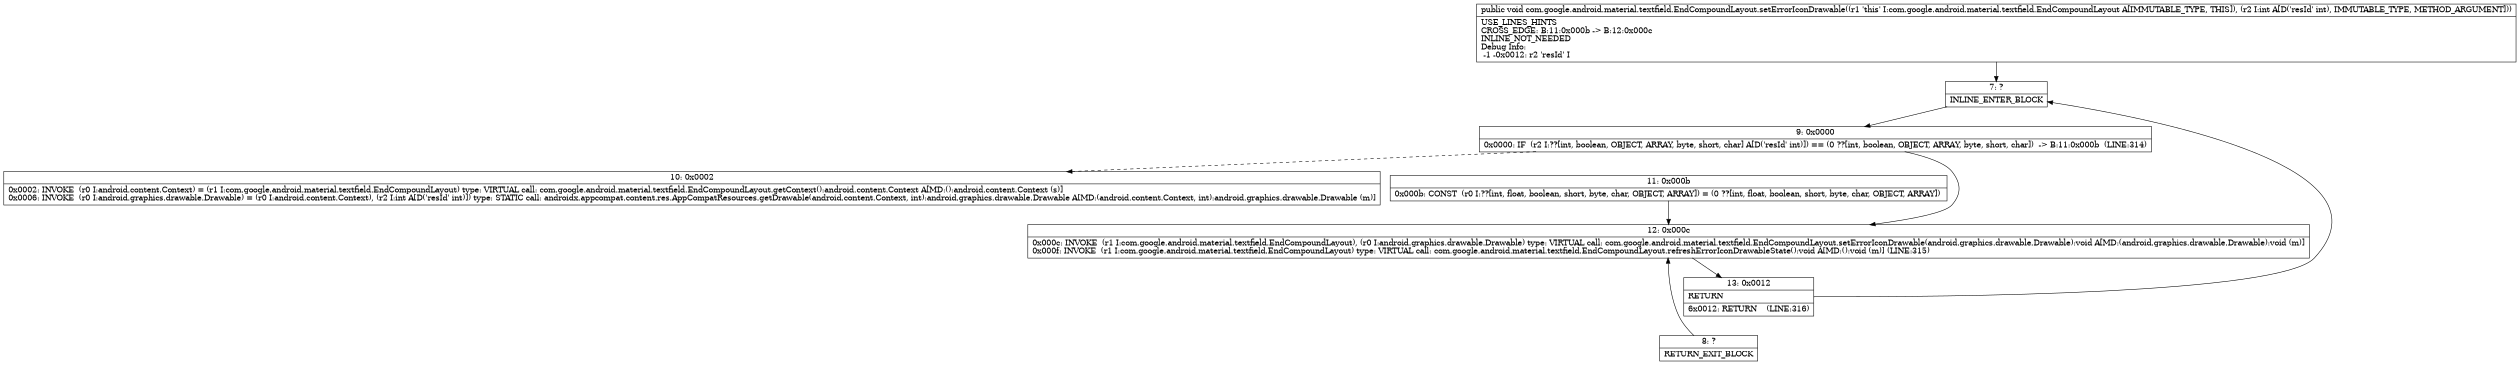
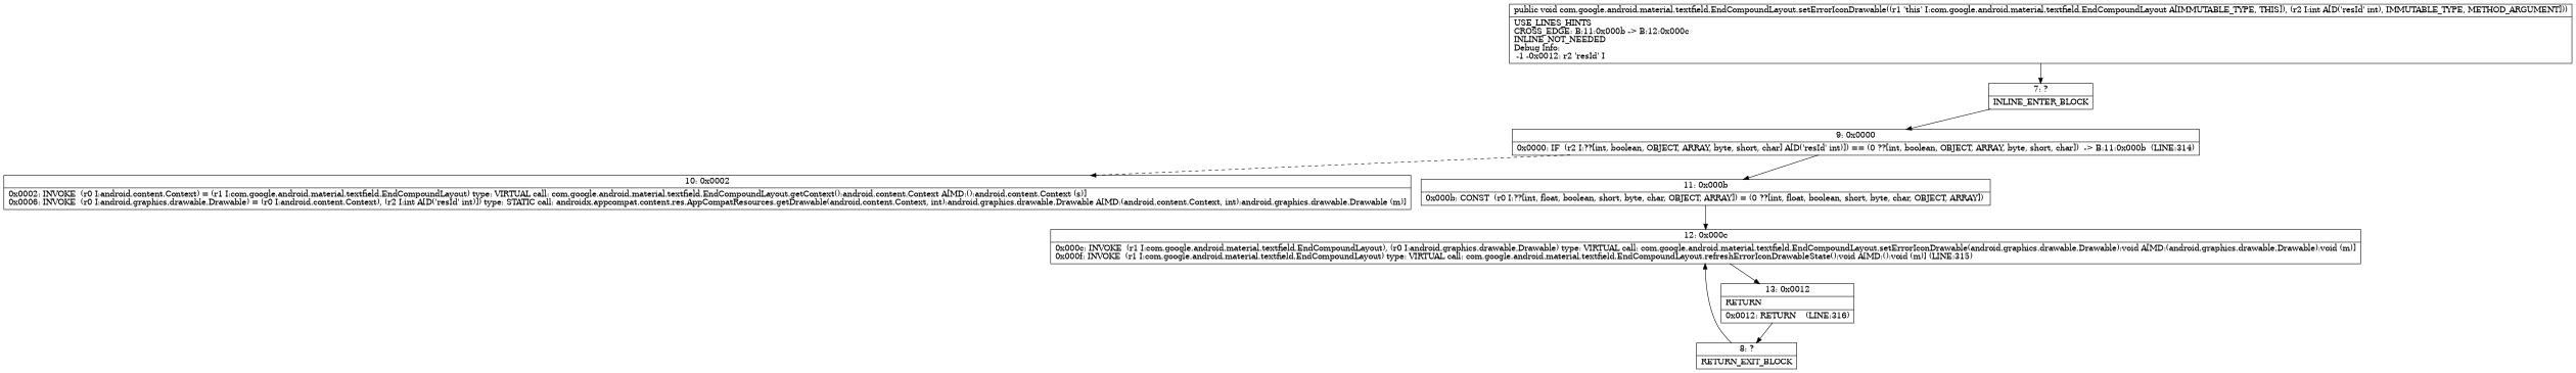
  digraph {
    node [shape=record]
    n1 [label="{7\:\ ?|INLINE_ENTER_BLOCK\l}"]
    n2 [label="{9\:\ 0x0000|0x0000: IF  (r2 I:??[int, boolean, OBJECT, ARRAY, byte, short, char] A[D('resId' int)]) == (0 ??[int, boolean, OBJECT, ARRAY, byte, short, char])  \-\> B:11:0x000b  (LINE:314)\l}"]
    n3 [label="{10\:\ 0x0002|0x0002: INVOKE  (r0 I:android.content.Context) = (r1 I:com.google.android.material.textfield.EndCompoundLayout) type: VIRTUAL call: com.google.android.material.textfield.EndCompoundLayout.getContext():android.content.Context A[MD:():android.content.Context (s)]\l0x0006: INVOKE  (r0 I:android.graphics.drawable.Drawable) = (r0 I:android.content.Context), (r2 I:int A[D('resId' int)]) type: STATIC call: androidx.appcompat.content.res.AppCompatResources.getDrawable(android.content.Context, int):android.graphics.drawable.Drawable A[MD:(android.content.Context, int):android.graphics.drawable.Drawable (m)]\l}"]
    n4 [label="{11\:\ 0x000b|0x000b: CONST  (r0 I:??[int, float, boolean, short, byte, char, OBJECT, ARRAY]) = (0 ??[int, float, boolean, short, byte, char, OBJECT, ARRAY]) \l}"]
    n5 [label="{12\:\ 0x000c|0x000c: INVOKE  (r1 I:com.google.android.material.textfield.EndCompoundLayout), (r0 I:android.graphics.drawable.Drawable) type: VIRTUAL call: com.google.android.material.textfield.EndCompoundLayout.setErrorIconDrawable(android.graphics.drawable.Drawable):void A[MD:(android.graphics.drawable.Drawable):void (m)]\l0x000f: INVOKE  (r1 I:com.google.android.material.textfield.EndCompoundLayout) type: VIRTUAL call: com.google.android.material.textfield.EndCompoundLayout.refreshErrorIconDrawableState():void A[MD:():void (m)] (LINE:315)\l}"]
-   n6 [label="{13\:\ 0x0012|RETURN\l|6x0012: RETURN    (LINE:316)\l}"]
+   n6 [label="{13\:\ 0x0012|RETURN\l|0x0012: RETURN    (LINE:316)\l}"]
    n7 [label="{8\:\ ?|RETURN_EXIT_BLOCK\l}"]
    n8 [label="{public void com.google.android.material.textfield.EndCompoundLayout.setErrorIconDrawable((r1 'this' I:com.google.android.material.textfield.EndCompoundLayout A[IMMUTABLE_TYPE, THIS]), (r2 I:int A[D('resId' int), IMMUTABLE_TYPE, METHOD_ARGUMENT]))  | USE_LINES_HINTS\lCROSS_EDGE: B:11:0x000b \-\> B:12:0x000c\lINLINE_NOT_NEEDED\lDebug Info:\l  \-1 \-0x0012: r2 'resId' I\l}"]
    n1 -> n2
    n2 -> n3 [style=dashed]
-   n2 -> n5
+   n2 -> n4
    n4 -> n5
    n5 -> n6
-   n6 -> n1
+   n6 -> n7
    n7 -> n5
    n8 -> n1
  }
